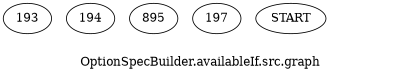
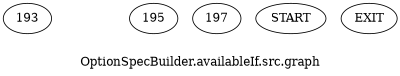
  digraph {
    label="OptionSpecBuilder.availableIf.src.graph"
    n1 [label=193]
-   n2 [label=194]
-   n3 [label=895]
+   n3 [label=195]
    n4 [label=197]
    n5 [label=START]
+   n6 [label=EXIT]
  }
